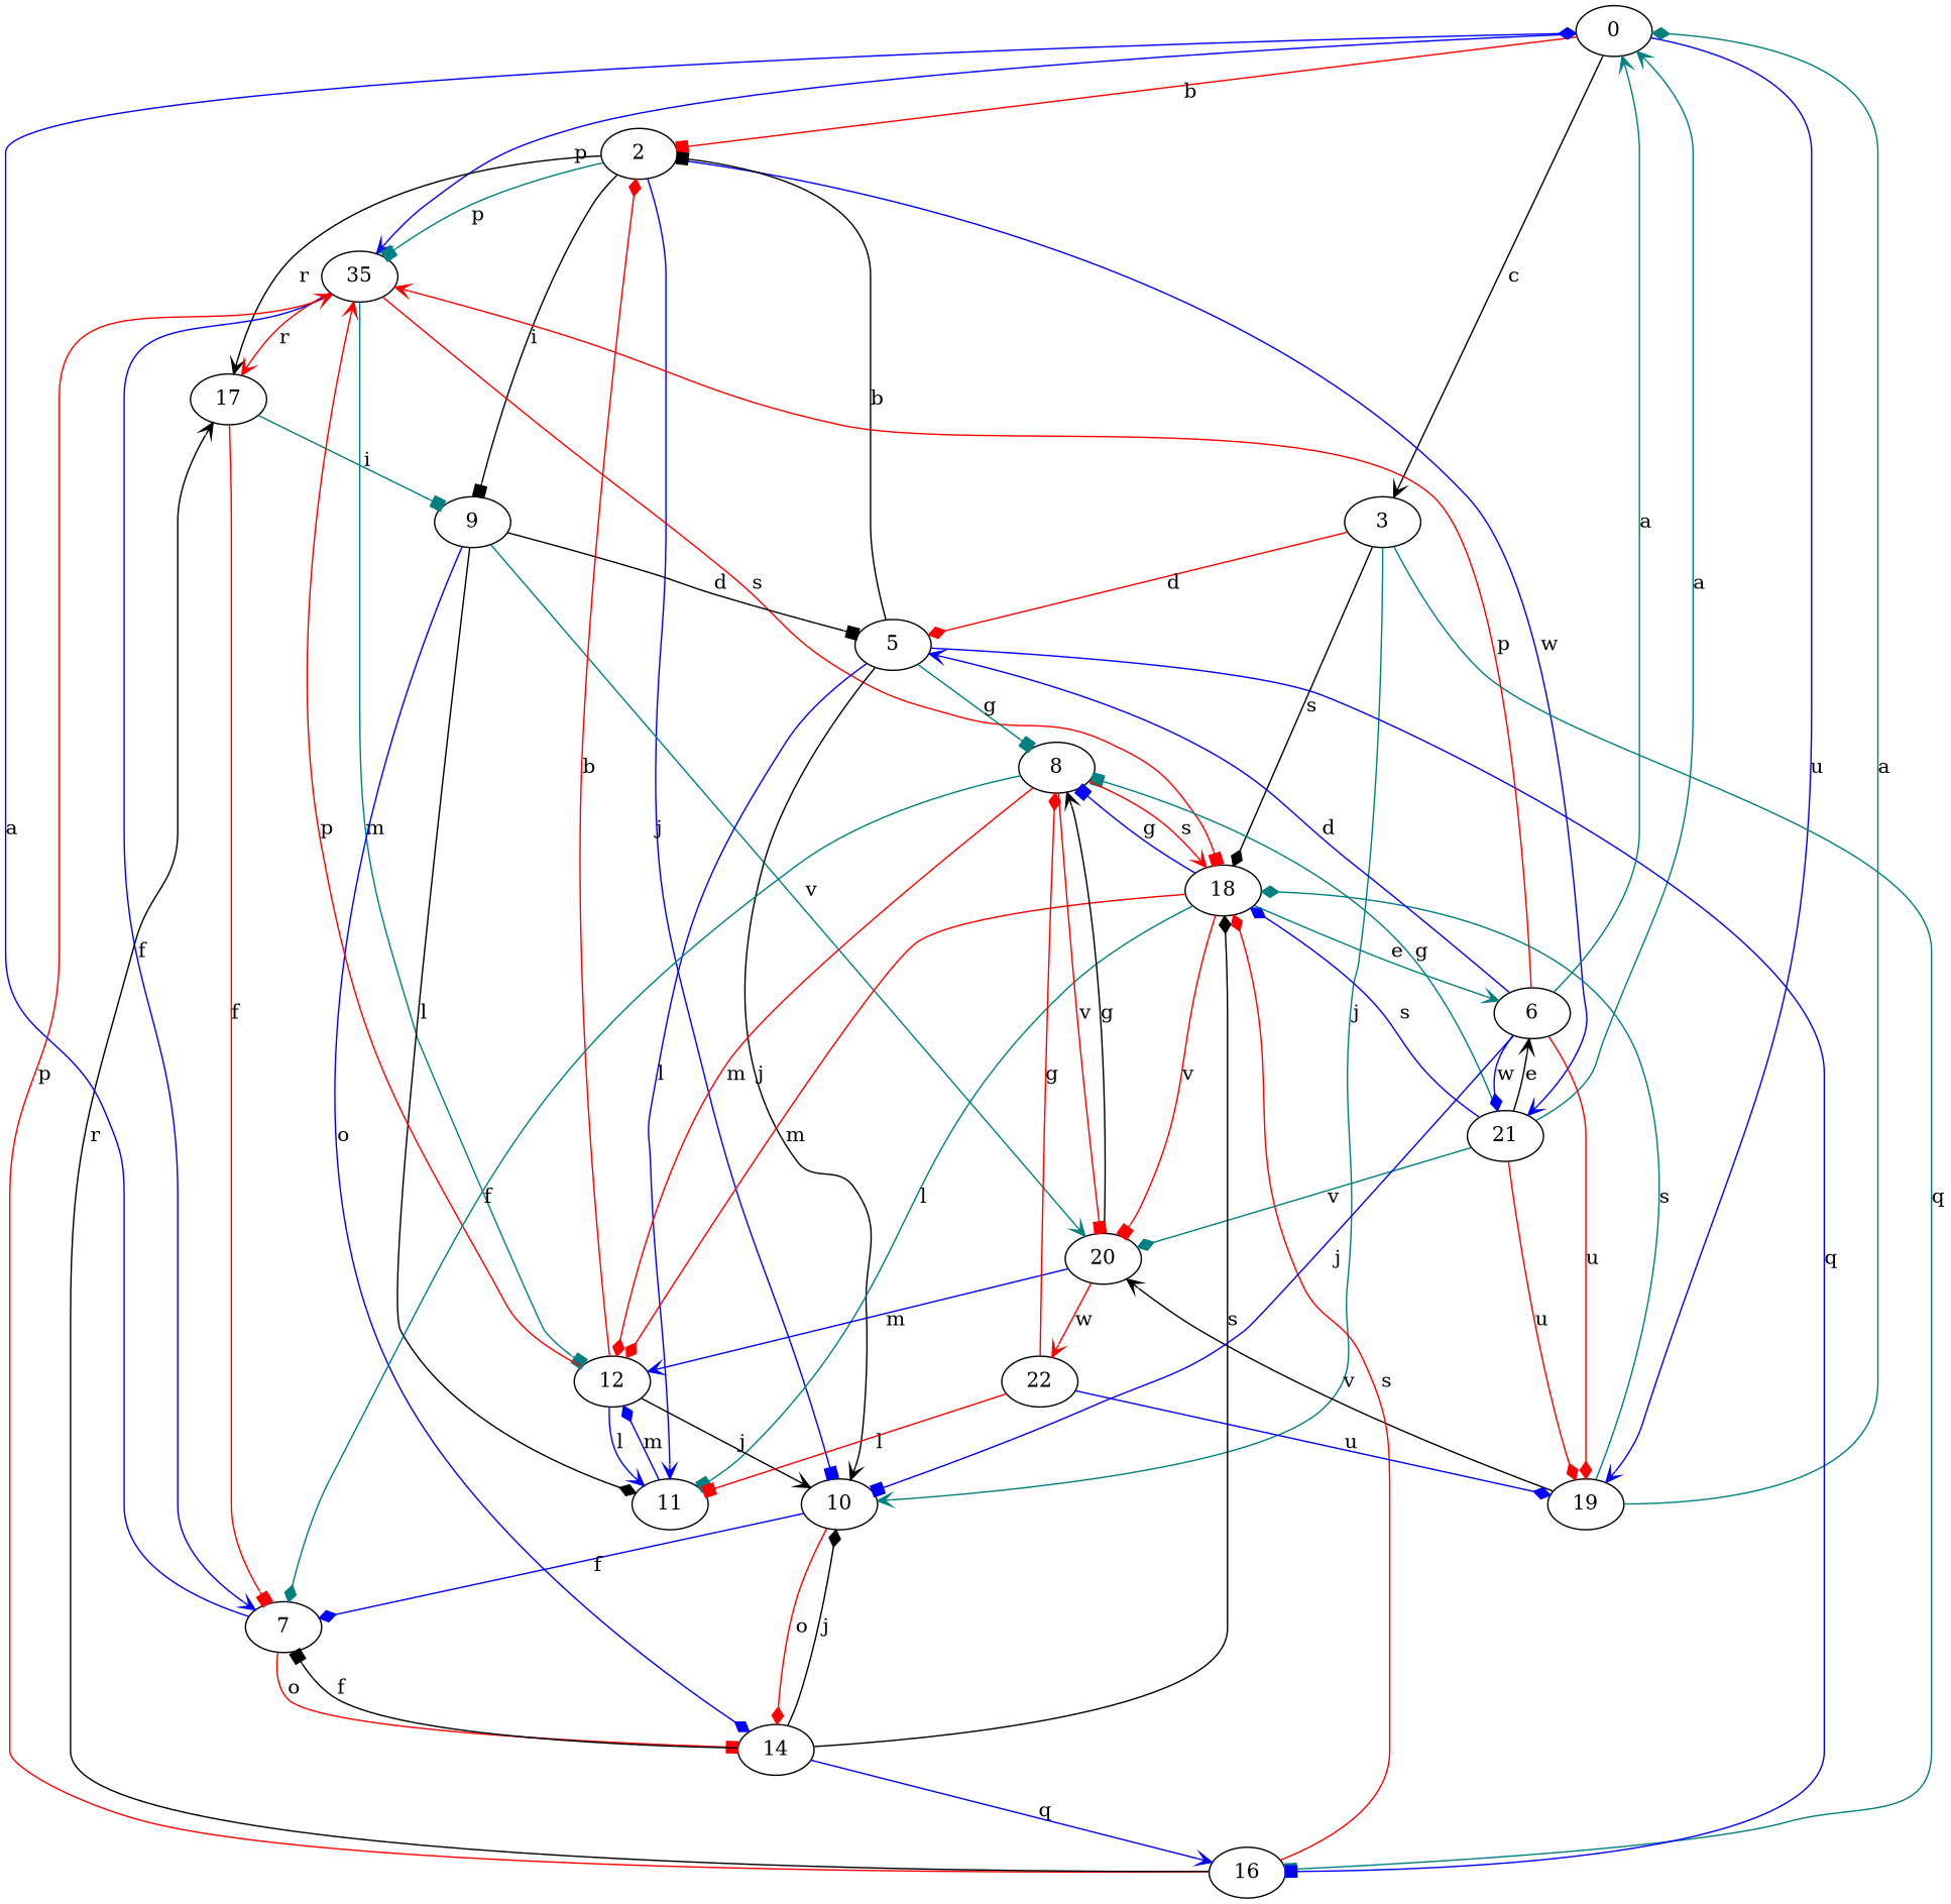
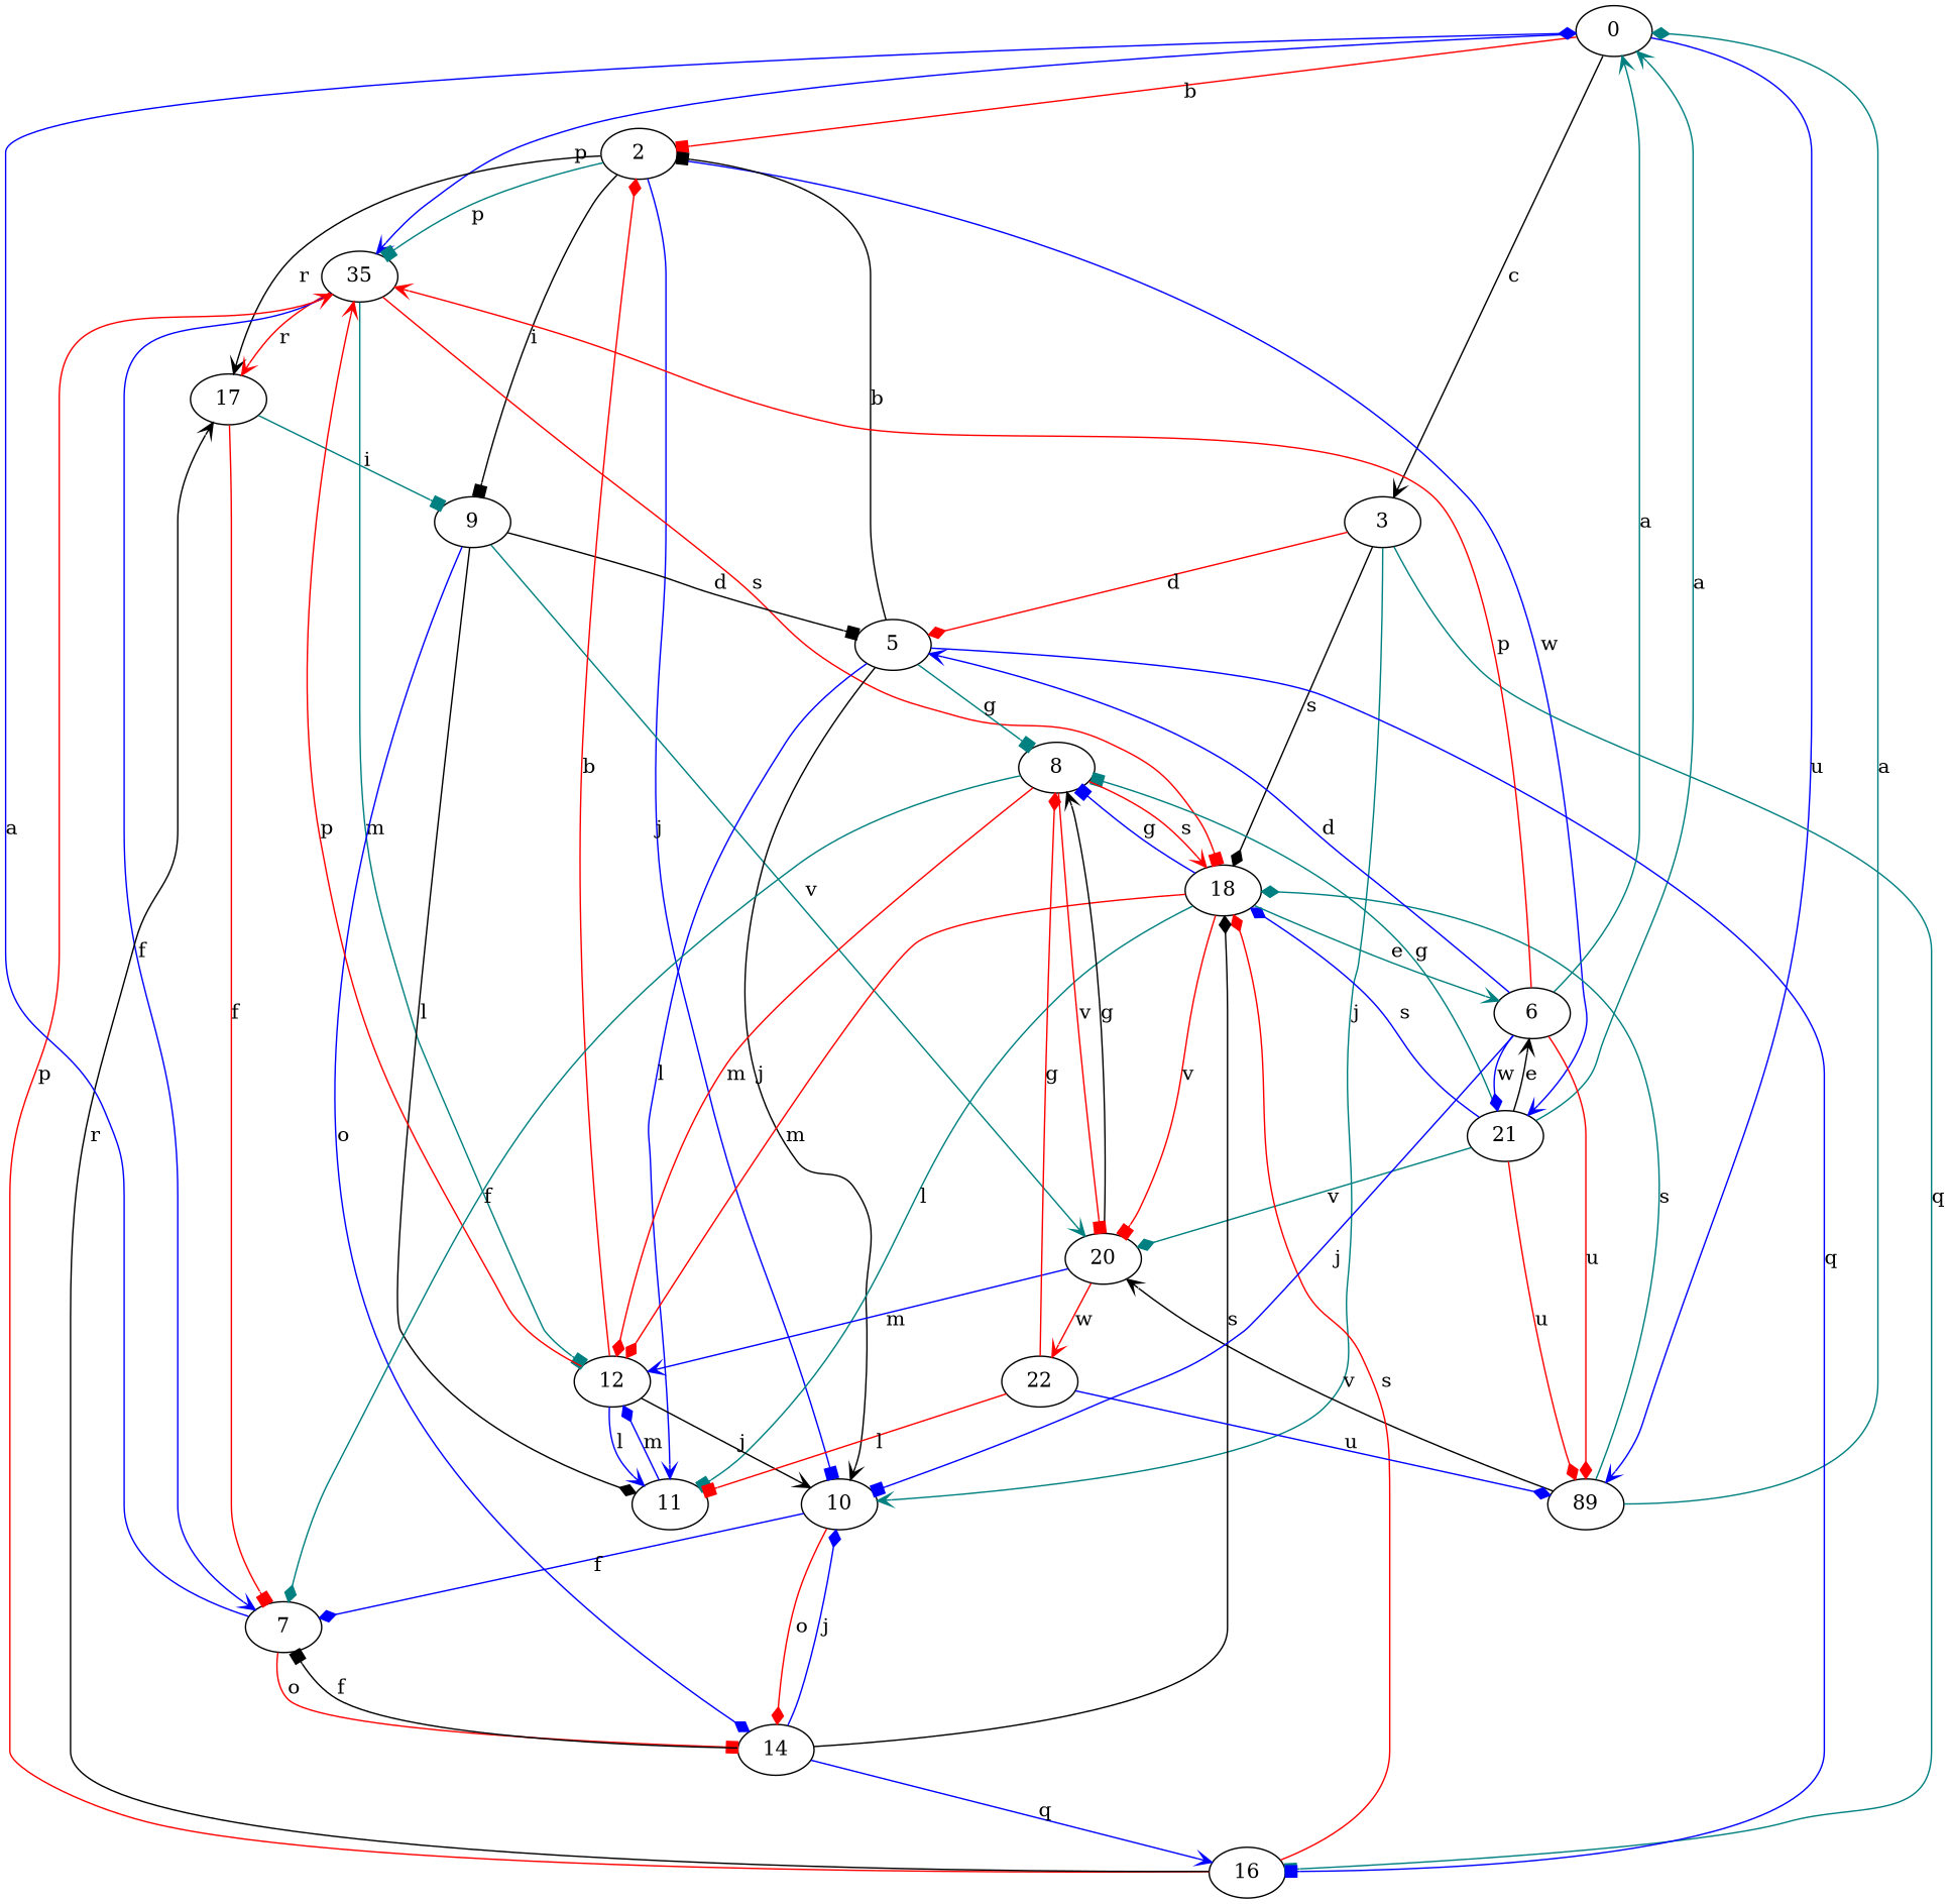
  strict digraph {
    edge [arrowhead=vee color=red]
    0
    2
    3
    n4 [label=35]
-   19
+   19 [label=89]
    9
    10
    17
    21
    5
    16
    18
    7
    12
    20
    11
    14
    8
    6
    22
    0 -> 2 [arrowhead=box label=b]
    0 -> 3 [color=black label=c]
    0 -> n4 [color=blue label=p]
    0 -> 19 [color=blue label=u]
    2 -> n4 [arrowhead=box color=teal label=p]
    2 -> 9 [arrowhead=box color=black label=i]
    2 -> 10 [arrowhead=box color=blue label=j]
    2 -> 17 [color=black label=r]
    2 -> 21 [color=blue label=w]
    3 -> 10 [color=teal label=j]
    3 -> 5 [arrowhead=diamond label=d]
    3 -> 16 [arrowhead=box color=teal label=q]
    3 -> 18 [arrowhead=diamond color=black label=s]
    n4 -> 17 [label=r]
    n4 -> 18 [arrowhead=box label=s]
    n4 -> 7 [color=blue label=f]
    n4 -> 12 [arrowhead=box color=teal label=m]
    19 -> 0 [arrowhead=diamond color=teal label=a]
    19 -> 18 [arrowhead=diamond color=teal label=s]
    19 -> 20 [color=black label=v]
    9 -> 5 [arrowhead=box color=black label=d]
    9 -> 20 [color=teal label=v]
    9 -> 11 [arrowhead=diamond color=black label=l]
    9 -> 14 [arrowhead=diamond color=blue label=o]
    10 -> 7 [arrowhead=diamond color=blue label=f]
    10 -> 14 [arrowhead=diamond label=o]
    17 -> 9 [arrowhead=box color=teal label=i]
    17 -> 7 [arrowhead=box label=f]
    21 -> 0 [color=teal label=a]
    21 -> 19 [arrowhead=diamond label=u]
    21 -> 18 [arrowhead=diamond color=blue label=s]
    21 -> 20 [arrowhead=diamond color=teal label=v]
    21 -> 8 [arrowhead=box color=teal label=g]
    21 -> 6 [color=black label=e]
    5 -> 2 [arrowhead=box color=black label=b]
    5 -> 10 [color=black label=j]
    5 -> 16 [arrowhead=box color=blue label=q]
    5 -> 11 [color=blue label=l]
    5 -> 8 [arrowhead=box color=teal label=g]
    16 -> n4 [label=p]
    16 -> 17 [color=black label=r]
    16 -> 18 [arrowhead=diamond label=s]
    18 -> 12 [arrowhead=diamond label=m]
    18 -> 20 [arrowhead=box label=v]
    18 -> 11 [arrowhead=box color=teal label=l]
    18 -> 8 [arrowhead=box color=blue label=g]
    18 -> 6 [color=teal label=e]
    7 -> 0 [arrowhead=diamond color=blue label=a]
    7 -> 14 [arrowhead=box label=o]
    12 -> 2 [arrowhead=diamond label=b]
    12 -> n4 [label=p]
    12 -> 10 [color=black label=j]
    12 -> 11 [color=blue label=l]
    20 -> 12 [color=blue label=m]
    20 -> 8 [color=black label=g]
    20 -> 22 [label=w]
    11 -> 12 [arrowhead=diamond color=blue label=m]
-   14 -> 10 [arrowhead=diamond color=black label=j]
+   14 -> 10 [arrowhead=diamond color=blue label=j]
    14 -> 16 [color=blue label=q]
    14 -> 18 [arrowhead=diamond color=black label=s]
    14 -> 7 [arrowhead=box color=black label=f]
    8 -> 18 [label=s]
    8 -> 7 [arrowhead=diamond color=teal label=f]
    8 -> 12 [arrowhead=diamond label=m]
    8 -> 20 [arrowhead=box label=v]
    6 -> 0 [color=teal label=a]
    6 -> n4 [label=p]
    6 -> 19 [arrowhead=diamond label=u]
    6 -> 10 [arrowhead=box color=blue label=j]
    6 -> 21 [arrowhead=diamond color=blue label=w]
    6 -> 5 [color=blue label=d]
    22 -> 19 [arrowhead=diamond color=blue label=u]
    22 -> 11 [arrowhead=box label=l]
    22 -> 8 [arrowhead=diamond label=g]
  }
